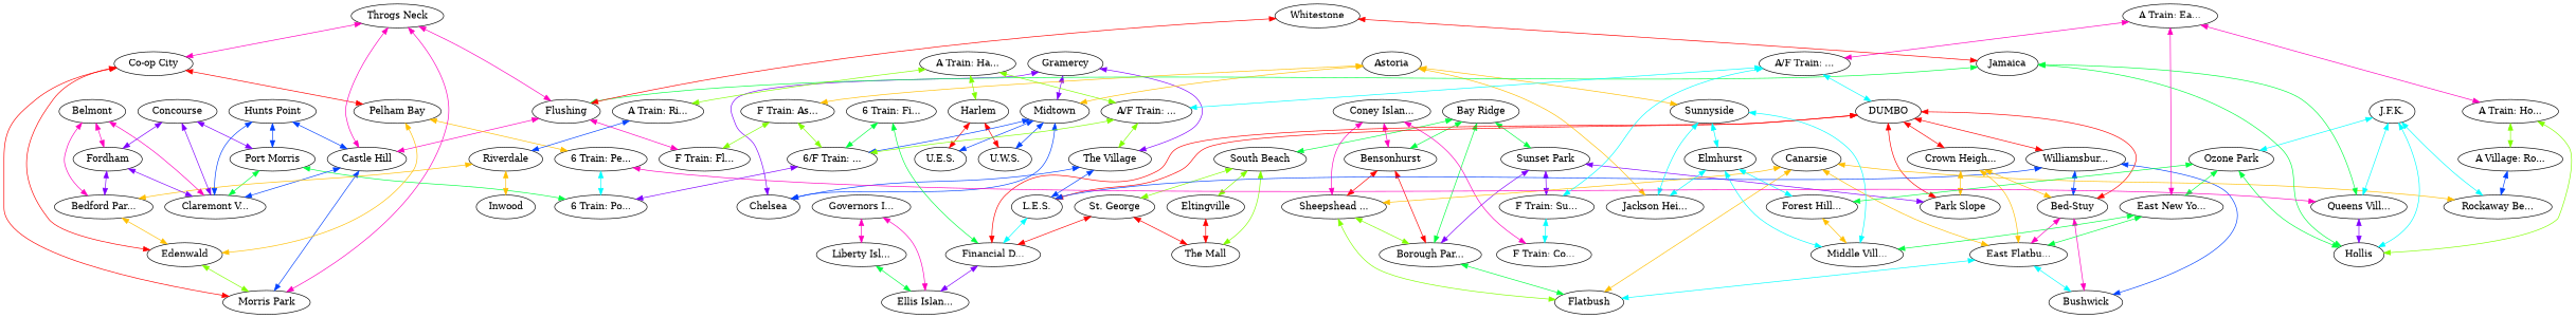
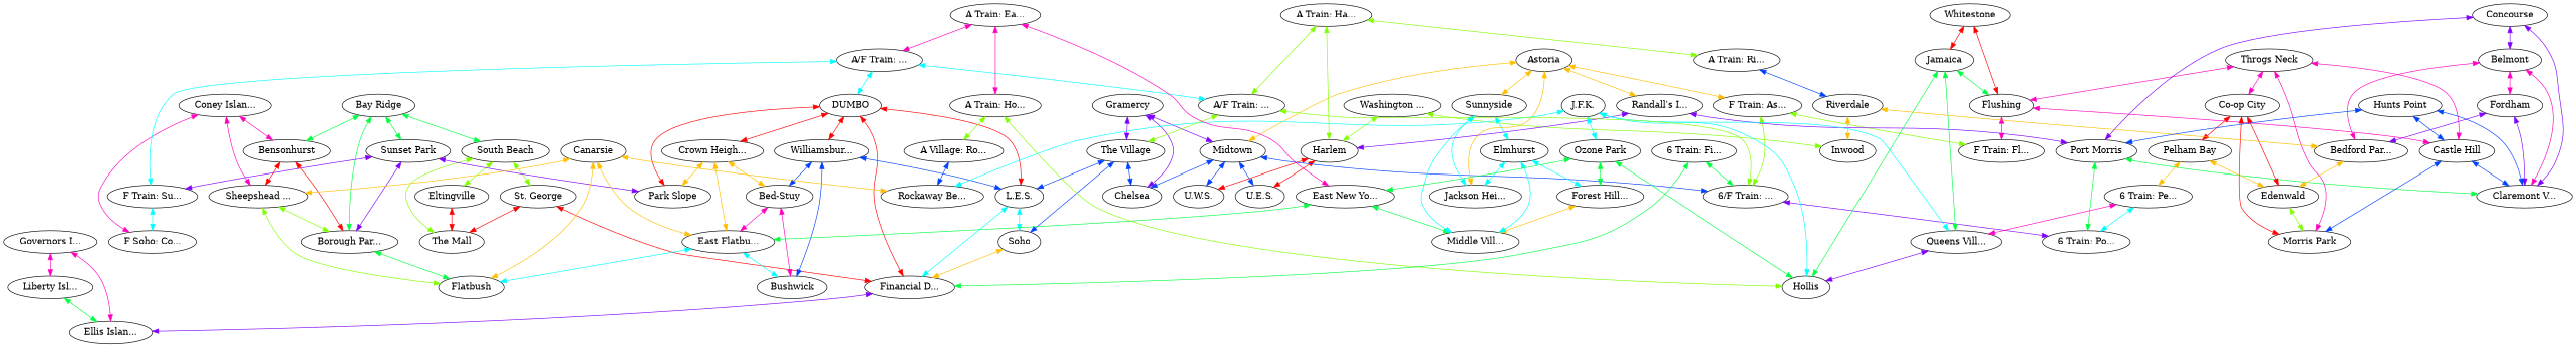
  graph {
    edge [color="0.875,1,1" dir=both]
    n1 [label=Inwood]
+   n2 [label="Washington ..."]
    n3 [label=Harlem]
    n4 [label="U.W.S."]
    n5 [label="U.E.S."]
    n6 [label=Midtown]
    n7 [label=Chelsea]
    n8 [label="6/F Train: ..."]
    n9 [label="6 Train: Po..."]
    n10 [label=Gramercy]
    n11 [label="The Village"]
+   n12 [label=Soho]
    n13 [label="L.E.S."]
    n14 [label="Financial D..."]
    n15 [label="Ellis Islan..."]
    n16 [label="St. George"]
    n17 [label="The Mall"]
    n18 [label=Eltingville]
    n19 [label="South Beach"]
    n20 [label="Bay Ridge"]
    n21 [label="Sunset Park"]
    n22 [label="Borough Par..."]
    n23 [label=Bensonhurst]
    n24 [label="Park Slope"]
    n25 [label="F Train: Su..."]
    n26 [label=Flatbush]
    n27 [label="Sheepshead ..."]
-   n28 [label="F Train: Co..."]
+   n28 [label="F Soho: Co..."]
    n29 [label="Coney Islan..."]
    n30 [label=DUMBO]
    n31 [label="Williamsbur..."]
    n32 [label="Bed-Stuy"]
    n33 [label="Crown Heigh..."]
    n34 [label=Bushwick]
    n35 [label="East Flatbu..."]
    n36 [label="East New Yo..."]
    n37 [label="Middle Vill..."]
    n38 [label=Canarsie]
    n39 [label="Rockaway Be..."]
    n40 [label="Forest Hill..."]
    n41 [label=Elmhurst]
    n42 [label="Jackson Hei..."]
    n43 [label=Astoria]
    n44 [label=Sunnyside]
    n45 [label="F Train: As..."]
+   n46 [label="Randall's I..."]
    n47 [label="F Train: Fl..."]
    n48 [label="Port Morris"]
    n49 [label="Ozone Park"]
    n50 [label=Hollis]
    n51 [label="J.F.K."]
    n52 [label="Queens Vill..."]
    n53 [label=Jamaica]
    n54 [label=Flushing]
    n55 [label="Castle Hill"]
    n56 [label="Morris Park"]
    n57 [label="Claremont V..."]
    n58 [label=Whitestone]
    n59 [label="Pelham Bay"]
    n60 [label=Edenwald]
    n61 [label="6 Train: Pe..."]
    n62 [label="Co-op City"]
    n63 [label="Throgs Neck"]
    n64 [label=Riverdale]
    n65 [label="Bedford Par..."]
    n66 [label=Fordham]
    n67 [label=Belmont]
    n68 [label=Concourse]
    n69 [label="Hunts Point"]
    n70 [label="A Train: Ri..."]
    n71 [label="A Train: Ha..."]
    n72 [label="A/F Train: ..."]
    n73 [label="A/F Train: ..."]
    n74 [label="A Train: Ea..."]
    n75 [label="A Train: Ho..."]
    n76 [label="A Village: Ro..."]
    n77 [label="6 Train: Fi..."]
    n78 [label="Governors I..."]
    n79 [label="Liberty Isl..."]
+   n2 -- n1 [color="0.25,1,1"]
+   n2 -- n3 [color="0.25,1,1"]
    n3 -- n4 [color="1,1,1"]
    n3 -- n5 [color="1,1,1"]
    n6 -- n4 [color="0.625,1,1"]
    n6 -- n5 [color="0.625,1,1"]
    n6 -- n7 [color="0.625,1,1"]
    n6 -- n8 [color="0.625,1,1"]
    n8 -- n9 [color="0.75,1,1"]
    n10 -- n6 [color="0.75,1,1"]
    n10 -- n7 [color="0.75,1,1"]
    n10 -- n11 [color="0.75,1,1"]
    n11 -- n7 [color="0.625,1,1"]
+   n11 -- n12 [color="0.625,1,1"]
    n11 -- n13 [color="0.625,1,1"]
+   n12 -- n14 [color="0.125,1,1"]
+   n13 -- n12 [color="0.5,1,1"]
    n13 -- n14 [color="0.5,1,1"]
    n14 -- n15 [color="0.75,1,1"]
    n16 -- n14 [color="1,1,1"]
    n16 -- n17 [color="1,1,1"]
    n18 -- n17 [color="1,1,1"]
    n19 -- n16 [color="0.25,1,1"]
    n19 -- n17 [color="0.25,1,1"]
    n19 -- n18 [color="0.25,1,1"]
    n20 -- n19 [color="0.375,1,1"]
    n20 -- n21 [color="0.375,1,1"]
    n20 -- n22 [color="0.375,1,1"]
    n20 -- n23 [color="0.375,1,1"]
    n21 -- n22 [color="0.75,1,1"]
    n21 -- n24 [color="0.75,1,1"]
    n21 -- n25 [color="0.75,1,1"]
    n22 -- n26 [color="0.375,1,1"]
    n23 -- n22 [color="1,1,1"]
    n23 -- n27 [color="1,1,1"]
    n25 -- n28 [color="0.5,1,1"]
    n27 -- n22 [color="0.25,1,1"]
    n27 -- n26 [color="0.25,1,1"]
    n29 -- n23
    n29 -- n27
    n29 -- n28
    n30 -- n13 [color="1,1,1"]
    n30 -- n14 [color="1,1,1"]
    n30 -- n24 [color="1,1,1"]
    n30 -- n31 [color="1,1,1"]
-   n30 -- n32 [color="1,1,1"]
    n30 -- n33 [color="1,1,1"]
    n31 -- n13 [color="0.625,1,1"]
    n31 -- n32 [color="0.625,1,1"]
    n31 -- n34 [color="0.625,1,1"]
    n32 -- n34
    n32 -- n35
    n33 -- n24 [color="0.125,1,1"]
    n33 -- n32 [color="0.125,1,1"]
    n33 -- n35 [color="0.125,1,1"]
    n35 -- n26 [color="0.5,1,1"]
    n35 -- n34 [color="0.5,1,1"]
    n36 -- n35 [color="0.375,1,1"]
    n36 -- n37 [color="0.375,1,1"]
    n38 -- n26 [color="0.125,1,1"]
    n38 -- n27 [color="0.125,1,1"]
    n38 -- n35 [color="0.125,1,1"]
    n38 -- n39 [color="0.125,1,1"]
    n40 -- n37 [color="0.125,1,1"]
    n41 -- n37 [color="0.5,1,1"]
    n41 -- n40 [color="0.5,1,1"]
    n41 -- n42 [color="0.5,1,1"]
    n43 -- n6 [color="0.125,1,1"]
    n43 -- n42 [color="0.125,1,1"]
    n43 -- n44 [color="0.125,1,1"]
    n43 -- n45 [color="0.125,1,1"]
+   n43 -- n46 [color="0.125,1,1"]
    n44 -- n37 [color="0.5,1,1"]
    n44 -- n41 [color="0.5,1,1"]
    n44 -- n42 [color="0.5,1,1"]
    n45 -- n8 [color="0.25,1,1"]
    n45 -- n47 [color="0.25,1,1"]
+   n46 -- n3 [color="0.75,1,1"]
+   n46 -- n48 [color="0.75,1,1"]
    n48 -- n9 [color="0.375,1,1"]
    n48 -- n57 [color="0.375,1,1"]
    n49 -- n36 [color="0.375,1,1"]
    n49 -- n40 [color="0.375,1,1"]
    n49 -- n50 [color="0.375,1,1"]
    n51 -- n39 [color="0.5,1,1"]
    n51 -- n49 [color="0.5,1,1"]
    n51 -- n50 [color="0.5,1,1"]
    n51 -- n52 [color="0.5,1,1"]
    n52 -- n50 [color="0.75,1,1"]
    n53 -- n50 [color="0.375,1,1"]
    n53 -- n52 [color="0.375,1,1"]
    n53 -- n54 [color="0.375,1,1"]
    n54 -- n47
    n54 -- n55
    n55 -- n56 [color="0.625,1,1"]
    n55 -- n57 [color="0.625,1,1"]
    n58 -- n53 [color="1,1,1"]
    n58 -- n54 [color="1,1,1"]
    n59 -- n60 [color="0.125,1,1"]
    n59 -- n61 [color="0.125,1,1"]
    n60 -- n56 [color="0.25,1,1"]
    n61 -- n9 [color="0.5,1,1"]
    n61 -- n52
    n62 -- n56 [color="1,1,1"]
    n62 -- n59 [color="1,1,1"]
    n62 -- n60 [color="1,1,1"]
    n63 -- n54
    n63 -- n55
    n63 -- n56
    n63 -- n62
    n64 -- n1 [color="0.125,1,1"]
    n64 -- n65 [color="0.125,1,1"]
    n65 -- n60 [color="0.125,1,1"]
    n66 -- n57 [color="0.75,1,1"]
    n66 -- n65 [color="0.75,1,1"]
    n67 -- n57
    n67 -- n65
    n67 -- n66
    n68 -- n48 [color="0.75,1,1"]
    n68 -- n57 [color="0.75,1,1"]
-   n68 -- n66 [color="0.75,1,1"]
+   n68 -- n67 [color="0.75,1,1"]
    n69 -- n48 [color="0.625,1,1"]
    n69 -- n55 [color="0.625,1,1"]
    n69 -- n57 [color="0.625,1,1"]
    n70 -- n64 [color="0.625,1,1"]
    n71 -- n3 [color="0.25,1,1"]
    n71 -- n70 [color="0.25,1,1"]
    n71 -- n72 [color="0.25,1,1"]
    n72 -- n8 [color="0.25,1,1"]
    n72 -- n11 [color="0.25,1,1"]
    n73 -- n25 [color="0.5,1,1"]
    n73 -- n30 [color="0.5,1,1"]
    n73 -- n72 [color="0.5,1,1"]
    n74 -- n36
    n74 -- n73
    n74 -- n75
    n75 -- n50 [color="0.25,1,1"]
    n75 -- n76 [color="0.25,1,1"]
    n76 -- n39 [color="0.625,1,1"]
    n77 -- n8 [color="0.375,1,1"]
    n77 -- n14 [color="0.375,1,1"]
    n78 -- n15
    n78 -- n79
    n79 -- n15 [color="0.375,1,1"]
  }
